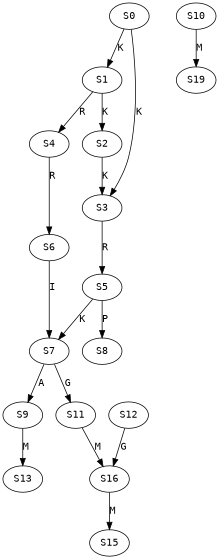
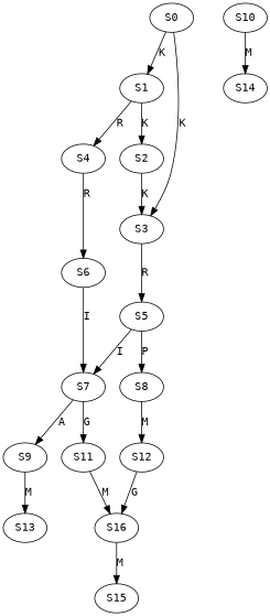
  strict digraph {
    fontname="DejaVu Sans Mono"
    node [fontname="DejaVu Sans Mono"]
    edge [fontname="DejaVu Sans Mono"]
    S0
    S1
    S3
    S2
    S4
    S5
    S6
    S7
    S8
    S9
    S11
    S12
    S13
    S10
-   S14 [label=S19]
+   S14
    S16
    S15
    S0 -> S1 [label=K]
    S0 -> S3 [label=K]
    S1 -> S2 [label=K]
    S1 -> S4 [label=R]
    S3 -> S5 [label=R]
    S2 -> S3 [label=K]
    S4 -> S6 [label=R]
-   S5 -> S7 [label=K]
+   S5 -> S7 [label=I]
    S5 -> S8 [label=P]
    S6 -> S7 [label=I]
    S7 -> S9 [label=A]
    S7 -> S11 [label=G]
+   S8 -> S12 [label=M]
    S9 -> S13 [label=M]
    S11 -> S16 [label=M]
    S12 -> S16 [label=G]
    S10 -> S14 [label=M]
    S16 -> S15 [label=M]
  }
